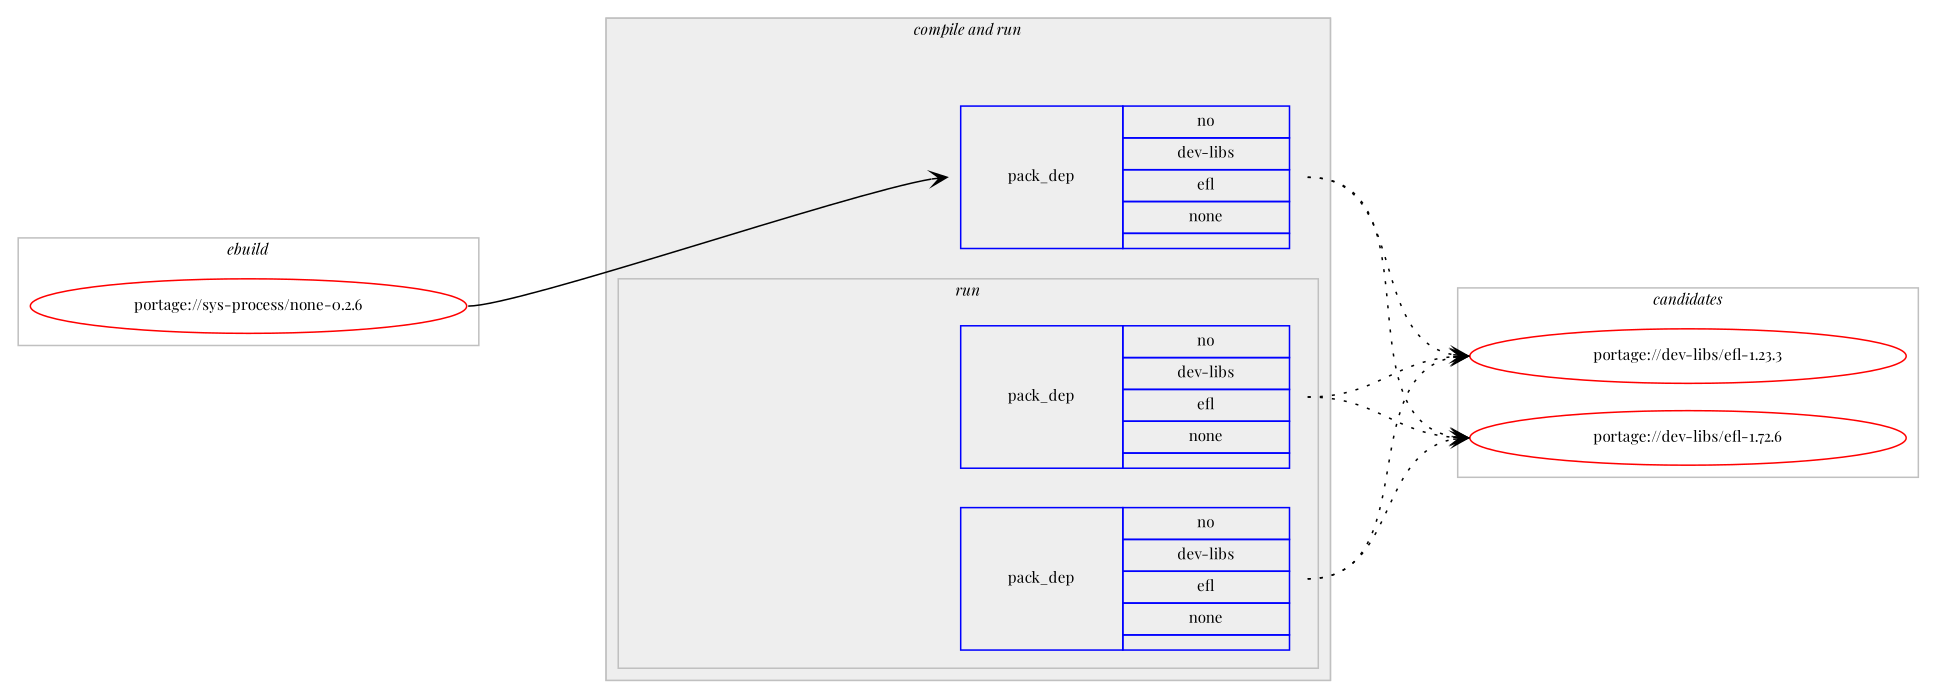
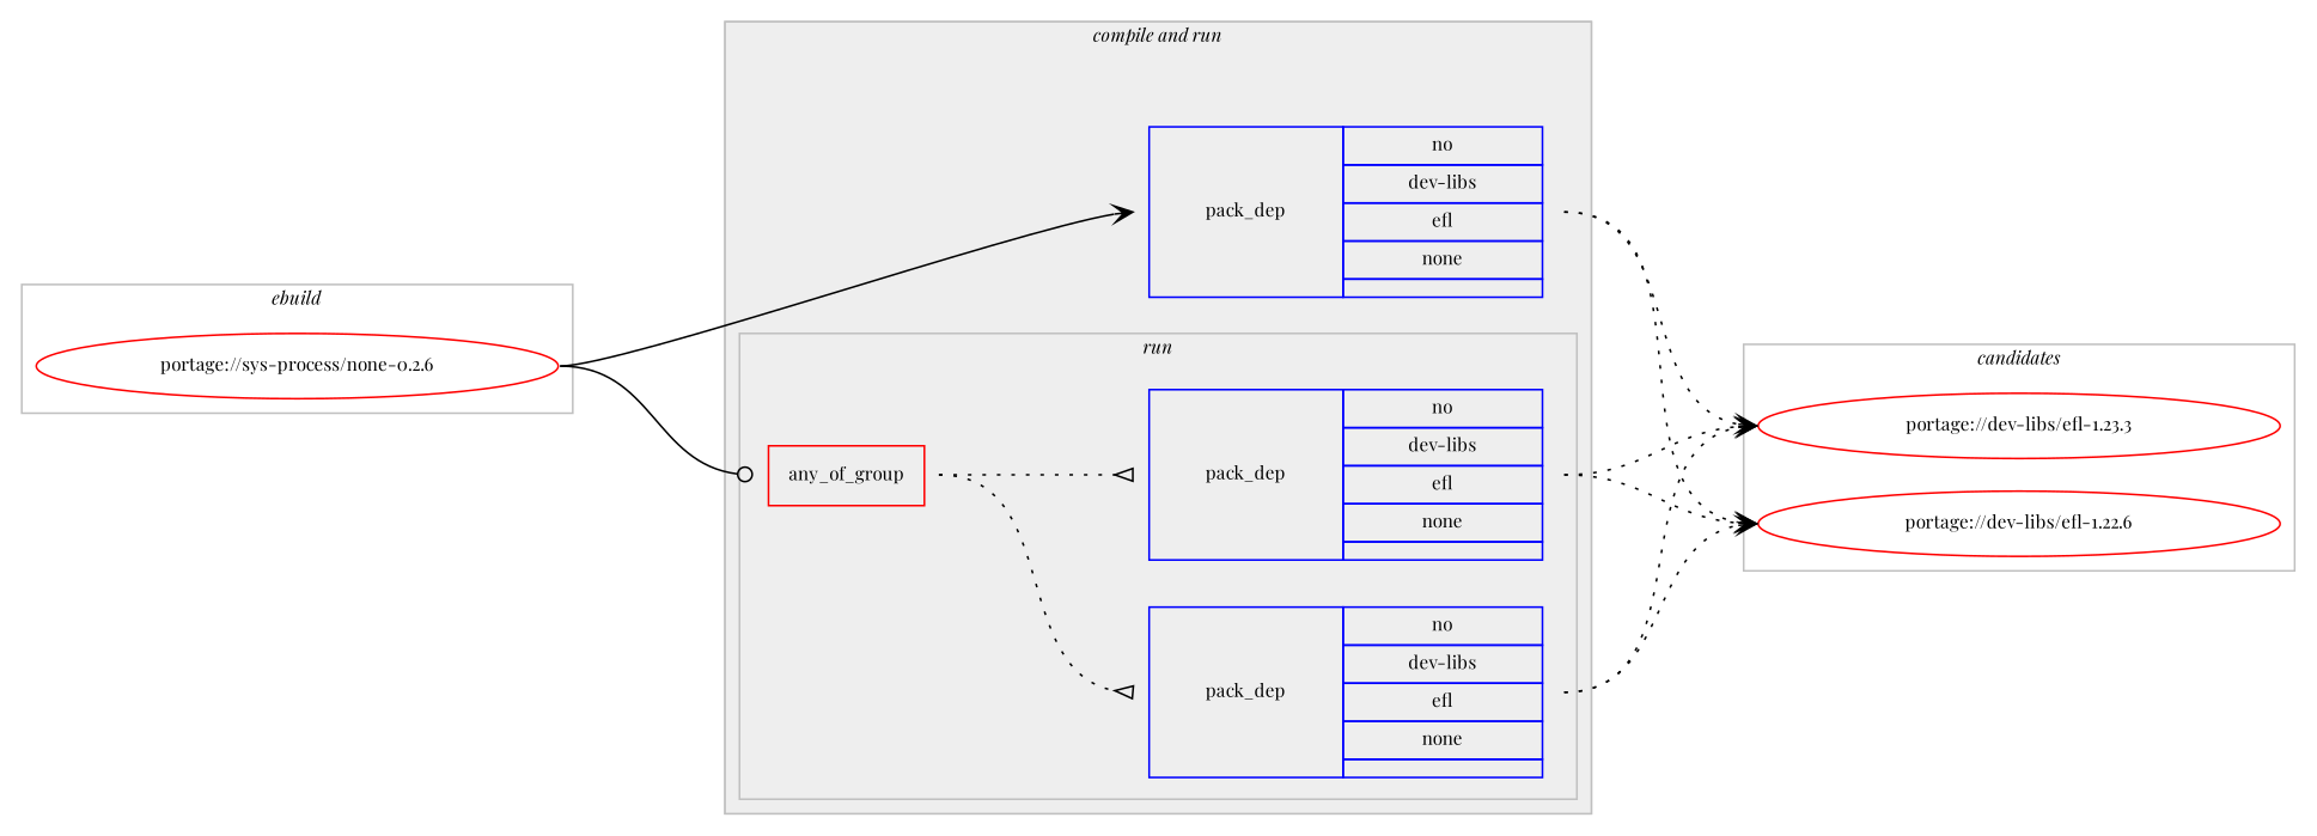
  digraph {
    compound=true
    concentrate=true
    fontname="Playfair Display"
    fontsize=10
    newrank=true
    rankdir=LR
    ranksep=1.5
    node [color=red fontname="Playfair Display" fontsize=10 shape=none]
    edge [arrowhead=vee fontname="Playfair Display" headport=w style=dotted tailport=e weight=100]
    n1 [label="portage://sys-process/none-0.2.6" width=4 shape=""]
    n2 [color=blue label=<<TABLE BORDER="0" CELLBORDER="1" CELLSPACING="0" CELLPADDING="4" WIDTH="220"><TR><TD ROWSPAN="6" CELLPADDING="30">pack_dep</TD></TR><TR><TD WIDTH="110">no</TD></TR><TR><TD>dev-libs</TD></TR><TR><TD>efl</TD></TR><TR><TD>none</TD></TR><TR><TD></TD></TR></TABLE>>]
    n3 [color=blue label=<<TABLE BORDER="0" CELLBORDER="1" CELLSPACING="0" CELLPADDING="4" WIDTH="220"><TR><TD ROWSPAN="6" CELLPADDING="30">pack_dep</TD></TR><TR><TD WIDTH="110">no</TD></TR><TR><TD>dev-libs</TD></TR><TR><TD>efl</TD></TR><TR><TD>none</TD></TR><TR><TD></TD></TR></TABLE>>]
    n4 [color=blue label=<<TABLE BORDER="0" CELLBORDER="1" CELLSPACING="0" CELLPADDING="4" WIDTH="220"><TR><TD ROWSPAN="6" CELLPADDING="30">pack_dep</TD></TR><TR><TD WIDTH="110">no</TD></TR><TR><TD>dev-libs</TD></TR><TR><TD>efl</TD></TR><TR><TD>none</TD></TR><TR><TD></TD></TR></TABLE>>]
+   n5 [label=<<TABLE BORDER="0" CELLBORDER="1" CELLSPACING="0" CELLPADDING="4"><TR><TD CELLPADDING="10">any_of_group</TD></TR></TABLE>>]
    n6 [label="portage://dev-libs/efl-1.23.3" width=4 shape=""]
-   n7 [label="portage://dev-libs/efl-1.72.6" width=4 shape=""]
+   n7 [label="portage://dev-libs/efl-1.22.6" width=4 shape=""]
    subgraph cluster_1 {
      color=gray
      label=<<i>ebuild</i>>
      rank=same
      n1
    }
    subgraph cluster_2 {
      color=gray
      label=<<i>dependencies</i>>
      subgraph cluster_3 {
        color=gray
        fillcolor="#eeeeee"
        label=<<i>compile</i>>
        style=filled
        subgraph sub_4 {
          color=gray
          fillcolor="#eeeeee"
          label=<<i>compile</i>>
          style=filled
          n2
        }
      }
      subgraph cluster_5 {
        color=gray
        fillcolor="#eeeeee"
        label=<<i>compile and run</i>>
        style=filled
      }
      subgraph cluster_6 {
        color=gray
        fillcolor="#eeeeee"
        label=<<i>run</i>>
        style=filled
        subgraph sub_7 {
          color=gray
          fillcolor="#eeeeee"
          label=<<i>run</i>>
          style=filled
+         n5
          subgraph sub_8 {
            color=gray
            fillcolor="#eeeeee"
            label=<<i>run</i>>
            style=filled
            n3
          }
          subgraph sub_9 {
            color=gray
            fillcolor="#eeeeee"
            label=<<i>run</i>>
            style=filled
            n4
          }
        }
      }
    }
    subgraph cluster_10 {
      color=gray
      label=<<i>candidates</i>>
      rank=same
      subgraph sub_11 {
        color=black
        label=<<i>candidates</i>>
        nodesep=1
        rank=same
        n6
        n7
      }
      subgraph sub_12 {
        color=black
        label=<<i>candidates</i>>
        nodesep=1
        rank=same
        n6
        n7
      }
      subgraph sub_13 {
        color=black
        label=<<i>candidates</i>>
        nodesep=1
        rank=same
        n6
        n7
      }
    }
    n1 -> n2 [style=solid weight=20]
+   n1 -> n5 [arrowhead=odot style=solid weight=20]
    n2 -> n6
    n2 -> n7
    n3 -> n6
    n3 -> n7
    n4 -> n6
    n4 -> n7
+   n5 -> n3 [arrowhead=oinv weight=20]
+   n5 -> n4 [arrowhead=oinv weight=20]
  }
